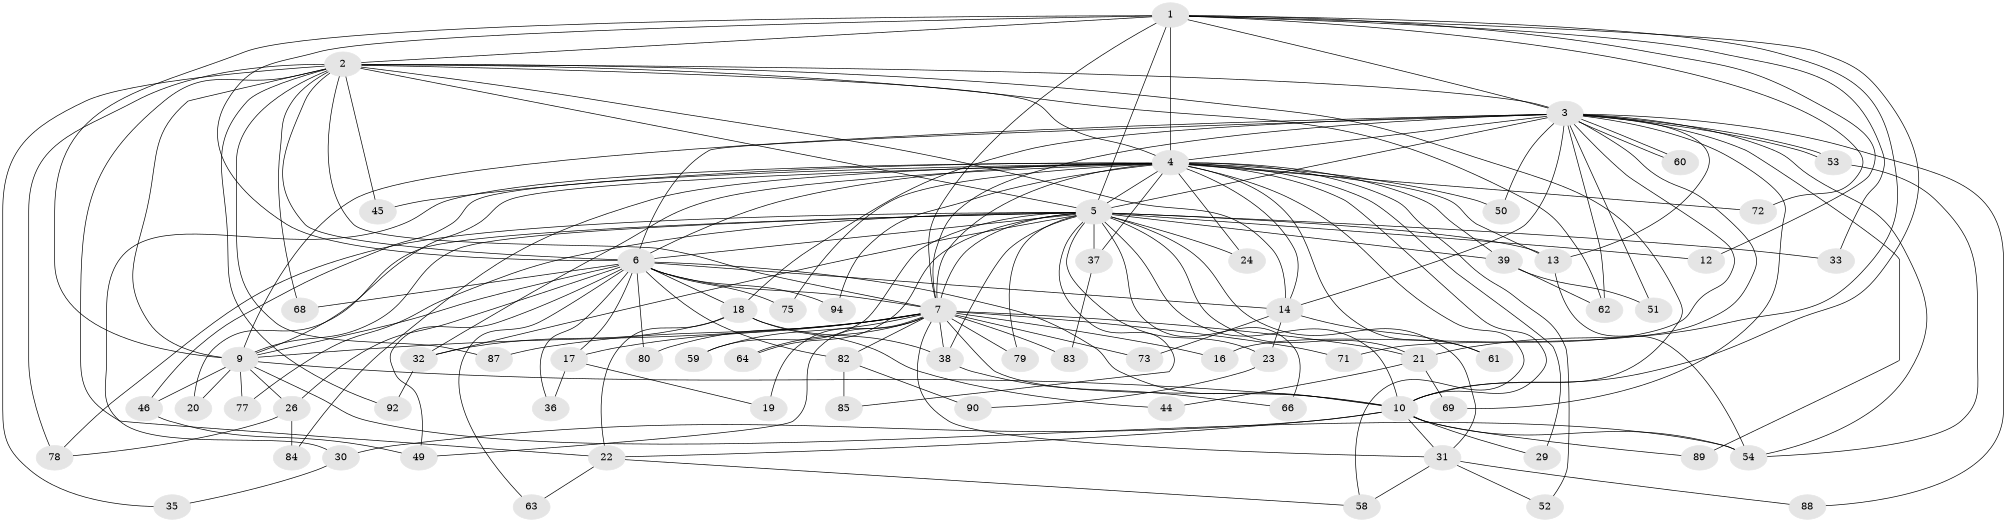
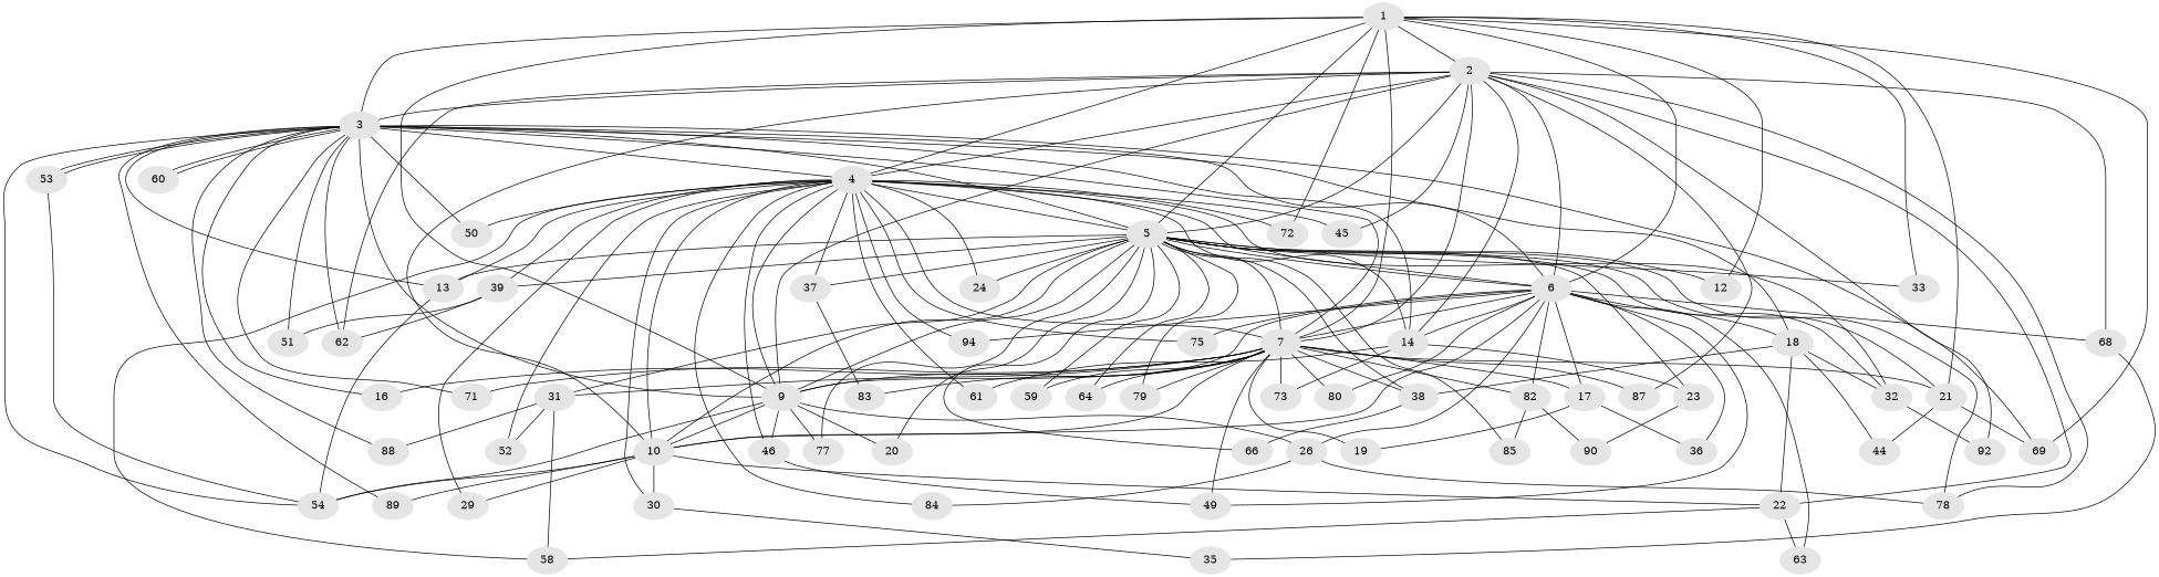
  graph {
    node [color=gray90 style=filled]
    1 [super="+25"]
    2 [super="+43"]
    3 [super="+41"]
    4 [super="+8"]
    5 [super="+21"]
    6 [super="+15"]
    7 [super="+27"]
    9 [super="+11"]
    10 [super="+56"]
    12
    n11 [label=21 super="+47"]
    33
    72
    14 [super="+42"]
    22 [super="+34"]
    35
    45
    62 [super="+86"]
    68
    78 [super="+93"]
    87
    92
    13 [super="+55"]
    16
    18
    50
    51
    53 [super="+76"]
    60
    69
    71
    88
    89
    54 [super="+70"]
    24
    29
    30
    32 [super="+58"]
    37
    39
    46
    52
    n43 [label=58 super="+91"]
    61
    75
    84
    94
    20
    23
    31 [super="+40"]
    38 [super="+81"]
    59
    64
    66
    77
    79
    85
    17
    26
    36
    49 [super="+74"]
    63
    80
    82
    19 [super="+67"]
    73
    83
    44
    90
    1 -- 2
    1 -- 3
    1 -- 4 [weight=2]
    1 -- 5
    1 -- 6
    1 -- 7
    1 -- 9 [weight=2]
-   1 -- 10
+   1 -- 69
    1 -- 12
    1 -- n11
    1 -- 33
    1 -- 72
    2 -- 3
    2 -- 4 [weight=2]
    2 -- 5
    2 -- 6
    2 -- 7
    2 -- 9
    2 -- 10
    2 -- 14
    2 -- 22
-   2 -- 35
+   68 -- 35
    2 -- 45
    2 -- 62
    2 -- 68
    2 -- 78
    2 -- 87
    2 -- 92
    3 -- 4 [weight=2]
    3 -- 5
    3 -- 6 [weight=2]
    3 -- 7
    3 -- 9
    3 -- 14
    3 -- 62
    3 -- 13
    3 -- 16
    3 -- 18
    3 -- 50
    3 -- 51
    3 -- 53
    3 -- 53
    3 -- 60
    3 -- 60
    3 -- 69
    3 -- 71
    3 -- 88
    3 -- 89
    3 -- 54
    4 -- 5 [weight=2]
    4 -- 6 [weight=2]
    4 -- 7 [weight=2]
    4 -- 9 [weight=2]
    4 -- 10 [weight=3]
    4 -- 72
    4 -- 14
    4 -- 45
    4 -- 13
    4 -- 50
    4 -- 24
    4 -- 29
    4 -- 30
    4 -- 32
    4 -- 37
    4 -- 39
    4 -- 46
    4 -- 52
    4 -- n43
    4 -- 61
    4 -- 75
    4 -- 84
    4 -- 94
    5 -- 6
    5 -- 7
    5 -- 9
    5 -- 10 [weight=2]
    5 -- 12
    5 -- n11
    5 -- 33
    5 -- 78
    5 -- 13
    5 -- 24
    5 -- 32
    5 -- 37
    5 -- 39
    5 -- 20
    5 -- 23
    5 -- 31
    5 -- 38
    5 -- 59
    5 -- 64
    5 -- 66
    5 -- 77
    5 -- 79
    5 -- 85
    6 -- 7
    6 -- 9 [weight=2]
    6 -- 10
    6 -- 14
    6 -- 68
    6 -- 18
    6 -- 75
    6 -- 94
    6 -- 17
    6 -- 26
    6 -- 36
    6 -- 49
    6 -- 63
    6 -- 80
    6 -- 82
    7 -- 9 [weight=2]
    7 -- 10 [weight=2]
    7 -- n11
    7 -- 87
    7 -- 16
    7 -- 71
    7 -- 31
    7 -- 38
    7 -- 59
    7 -- 64
    7 -- 79
    7 -- 17
    7 -- 49
    7 -- 80
    7 -- 82
    7 -- 19 [weight=2]
    7 -- 73
    7 -- 83
    9 -- 10
    9 -- 54
    9 -- 46
    9 -- 20
    9 -- 77
    9 -- 26
    10 -- 22
    10 -- 89
    10 -- 54
    10 -- 29
    10 -- 30
-   10 -- 31
    n11 -- 69
    n11 -- 44
    14 -- 61
    14 -- 23
    14 -- 73
    22 -- n43
    22 -- 63
    13 -- 54
    18 -- 22
    18 -- 32
    18 -- 38
    18 -- 44
    53 -- 54
    30 -- 35
    32 -- 92
    37 -- 83
    39 -- 62
    39 -- 51
    46 -- 49
    23 -- 90
    31 -- 88
    31 -- 52
    31 -- n43
    38 -- 66
    17 -- 36
    17 -- 19
    26 -- 78
    26 -- 84
    82 -- 85
    82 -- 90
  }
